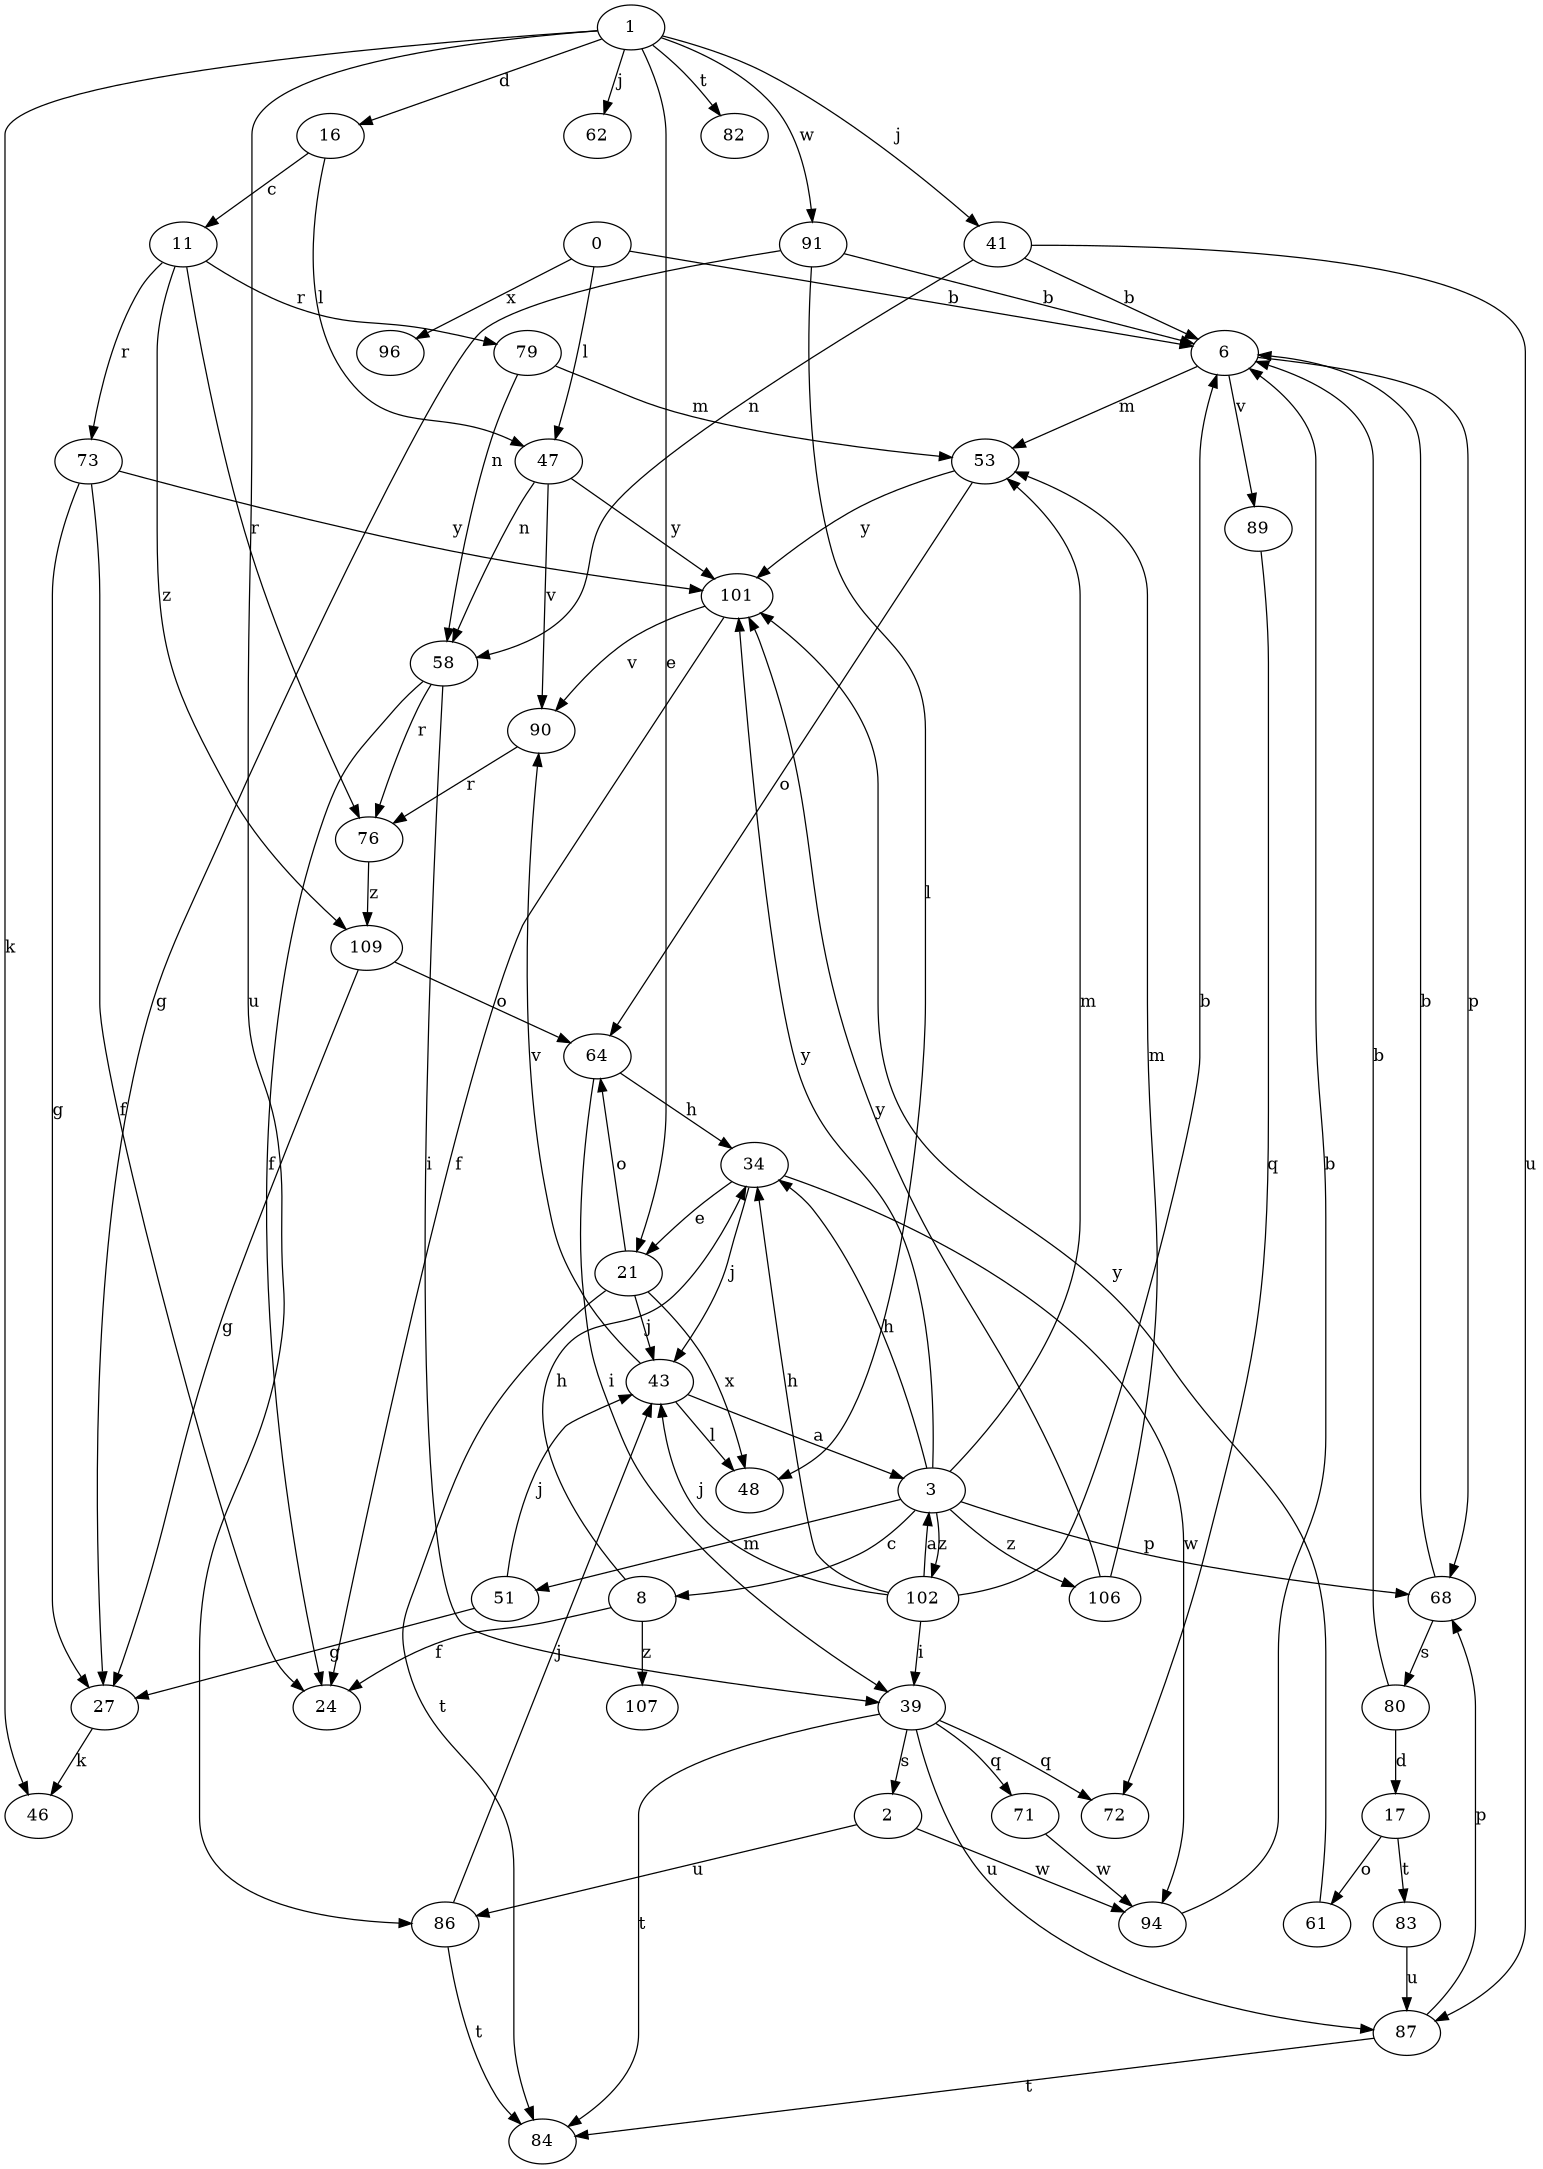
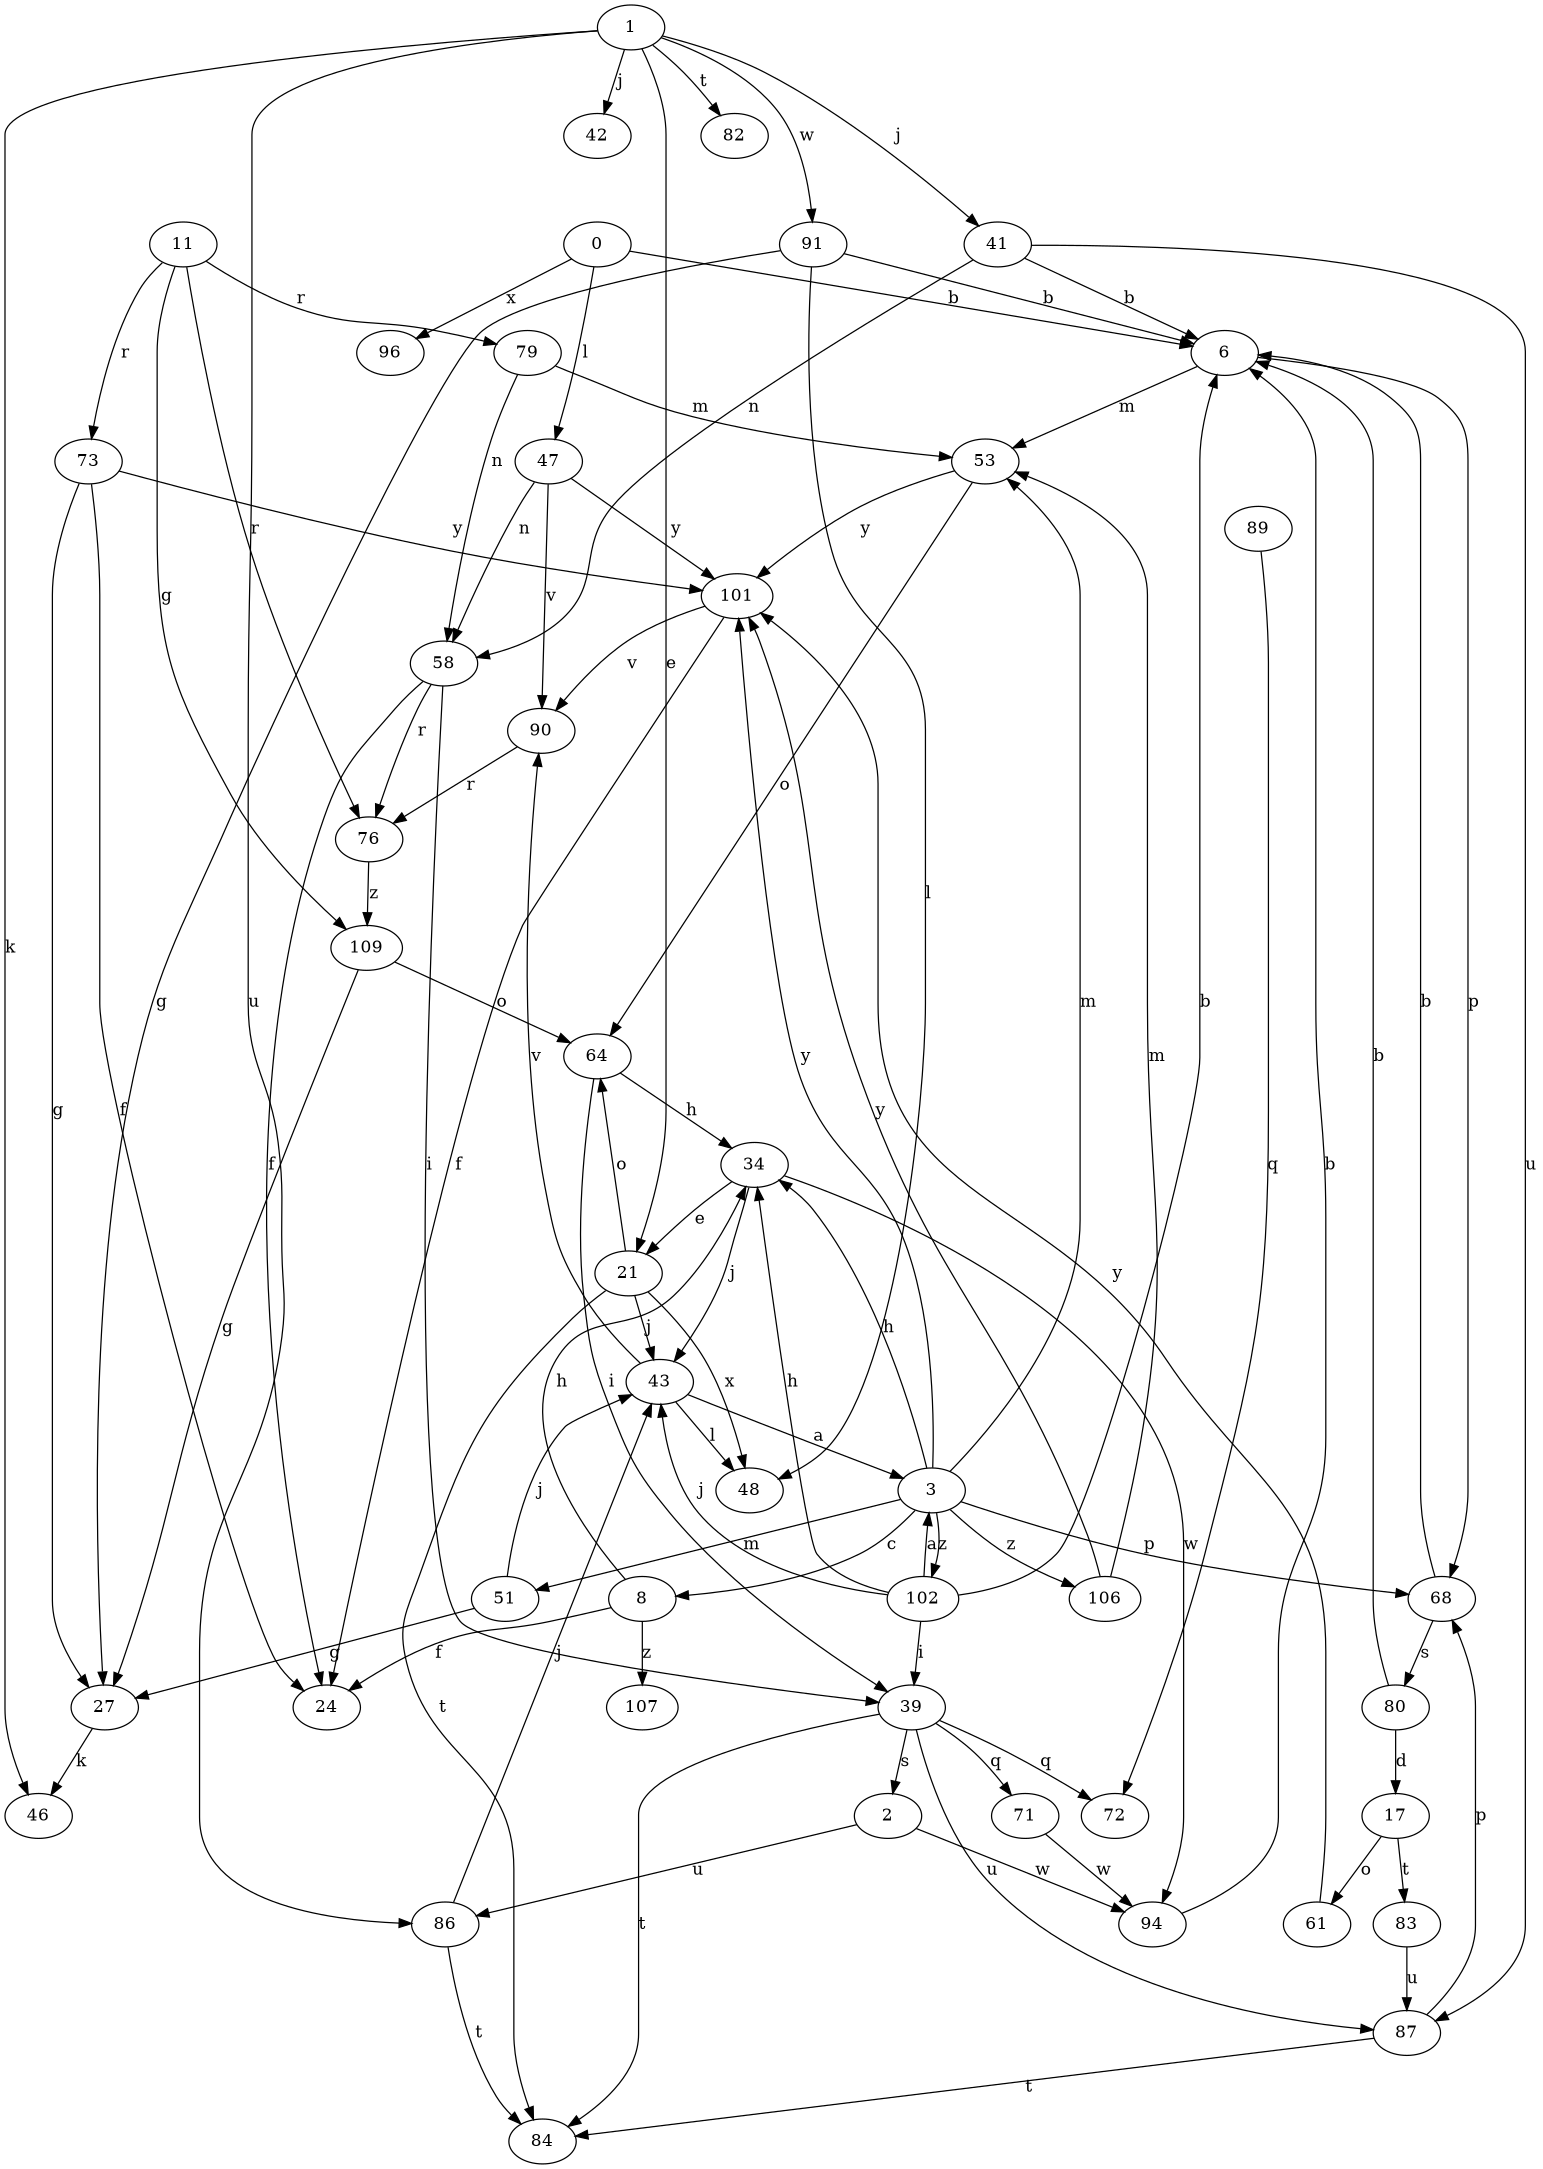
  strict digraph {
    0
    6
    47
    96
    53
    68
    89
    101
    58
    90
    1
-   16
    21
    41
-   42 [label=62]
+   42
    46
    82
    86
    n19 [label=91]
    11
    43
    48
    64
    84
    87
    27
    2
    94
    3
    8
    34
    51
    102
    106
    24
    107
    80
    39
    72
    73
    76
    79
    109
    17
    61
    83
    71
    0 -> 6 [label=b]
    0 -> 47 [label=l]
    0 -> 96 [label=x]
    6 -> 53 [label=m]
    6 -> 68 [label=p]
-   6 -> 89 [label=v]
    47 -> 101 [label=y]
    47 -> 58 [label=n]
    47 -> 90 [label=v]
    53 -> 101 [label=y]
    53 -> 64 [label=o]
    68 -> 6 [label=b]
    68 -> 80 [label=s]
    89 -> 72 [label=q]
    101 -> 90 [label=v]
    101 -> 24 [label=f]
    58 -> 24 [label=f]
    58 -> 39 [label=i]
    58 -> 76 [label=r]
    90 -> 76 [label=r]
-   1 -> 16 [label=d]
    1 -> 21 [label=e]
    1 -> 41 [label=j]
    1 -> 42 [label=j]
    1 -> 46 [label=k]
    1 -> 82 [label=t]
    1 -> 86 [label=u]
    1 -> n19 [label=w]
-   16 -> 47 [label=l]
-   16 -> 11 [label=c]
    21 -> 43 [label=j]
    21 -> 48 [label=x]
    21 -> 64 [label=o]
    21 -> 84 [label=t]
    41 -> 6 [label=b]
    41 -> 58 [label=n]
    41 -> 87 [label=u]
    86 -> 43 [label=j]
    86 -> 84 [label=t]
    n19 -> 6 [label=b]
    n19 -> 48 [label=l]
    n19 -> 27 [label=g]
    11 -> 73 [label=r]
    11 -> 76 [label=r]
    11 -> 79 [label=r]
-   11 -> 109 [label=z]
+   11 -> 109 [label=g]
    43 -> 90 [label=v]
    43 -> 48 [label=l]
    43 -> 3 [label=a]
    64 -> 34 [label=h]
    64 -> 39 [label=i]
    87 -> 68 [label=p]
    87 -> 84 [label=t]
    27 -> 46 [label=k]
    2 -> 86 [label=u]
    2 -> 94 [label=w]
    94 -> 6 [label=b]
    3 -> 53 [label=m]
    3 -> 68 [label=p]
    3 -> 101 [label=y]
    3 -> 8 [label=c]
    3 -> 34 [label=h]
    3 -> 51 [label=m]
    3 -> 102 [label=z]
    3 -> 106 [label=z]
    8 -> 34 [label=h]
    8 -> 24 [label=f]
    8 -> 107 [label=z]
    34 -> 21 [label=e]
    34 -> 43 [label=j]
    34 -> 94 [label=w]
    51 -> 43 [label=j]
    51 -> 27 [label=g]
    102 -> 6 [label=b]
    102 -> 43 [label=j]
    102 -> 3 [label=a]
    102 -> 34 [label=h]
    102 -> 39 [label=i]
    106 -> 53 [label=m]
    106 -> 101 [label=y]
    80 -> 6 [label=b]
    80 -> 17 [label=d]
    39 -> 84 [label=t]
    39 -> 87 [label=u]
    39 -> 2 [label=s]
    39 -> 72 [label=q]
    39 -> 71 [label=q]
    73 -> 101 [label=y]
    73 -> 27 [label=g]
    73 -> 24 [label=f]
    76 -> 109 [label=z]
    79 -> 53 [label=m]
    79 -> 58 [label=n]
    109 -> 64 [label=o]
    109 -> 27 [label=g]
    17 -> 61 [label=o]
    17 -> 83 [label=t]
    61 -> 101 [label=y]
    83 -> 87 [label=u]
    71 -> 94 [label=w]
  }
